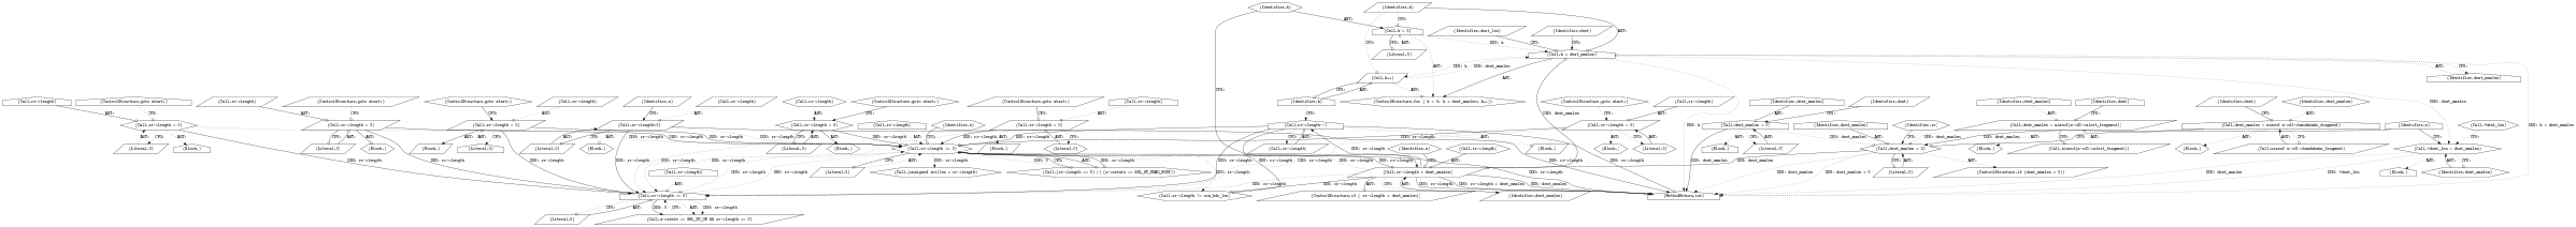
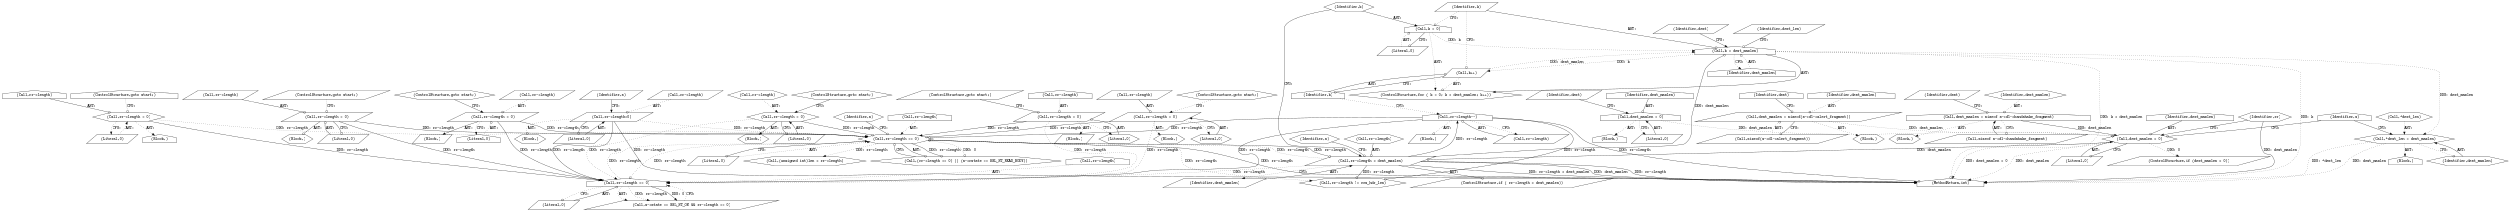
  digraph {
    fontname="Courier Prime"
    node [fontname="Courier Prime" shape=parallelogram]
    edge [arrowhead=normal fontname="Courier Prime" style=solid]
    n1 [label="(Call,*dest_len = dest_maxlen)" shape=hexagon]
    n2 [label="(Block,)" shape=house]
    n3 [label="(MethodReturn,int)" shape=house]
    n4 [label="(Identifier,dest_maxlen)" shape=hexagon]
    n5 [label="(Call,k < dest_maxlen)" shape=house]
    n6 [label="(Call,k++)"]
    n7 [label="(Identifier,dest_maxlen)" shape=house]
    n8 [label="(ControlStructure,for ( k = 0; k < dest_maxlen; k++))" shape=hexagon]
    n9 [label="(Identifier,k)" shape=house]
    n10 [label="(Call,rr->length--)" shape=house]
    n11 [label="(Call,k = 0)" shape=house]
    n12 [label="(Literal,0)"]
    n13 [label="(Call,rr->length < dest_maxlen)"]
    n14 [label="(Call,rr->length == 0)" shape=hexagon]
    n15 [label="(Call,rr->length == 0)" shape=house]
    n16 [label="(Identifier,dest_maxlen)"]
    n17 [label="(Call,rr->length != ccs_hdr_len)" shape=hexagon]
    n18 [label="(ControlStructure,if ( rr->length < dest_maxlen))"]
    n19 [label="(Call,(unsigned int)len > rr->length)" shape=hexagon]
    n20 [label="(Literal,0)"]
    n21 [label="(Call,(rr->length == 0) || (s->rstate == SSL_ST_READ_BODY))" shape=hexagon]
    n22 [label="(Literal,0)"]
    n23 [label="(Call,s->state == SSL_ST_OK && rr->length == 0)"]
    n24 [label="(Block,)"]
    n25 [label="(Call,rr->length)"]
    n26 [label="(Call,rr->length = 0)" shape=hexagon]
    n27 [label="(Block,)" shape=house]
    n28 [label="(Literal,0)"]
    n29 [label="(Call,rr->length = 0)"]
    n30 [label="(Block,)" shape=hexagon]
    n31 [label="(Literal,0)"]
    n32 [label="(Call,rr->length = 0)"]
    n33 [label="(Block,)"]
    n34 [label="(Literal,0)" shape=house]
    n35 [label="(Call,rr->length=0)"]
    n36 [label="(Literal,0)"]
    n37 [label="(Block,)" shape=hexagon]
    n38 [label="(Call,rr->length = 0)" shape=hexagon]
    n39 [label="(Block,)" shape=hexagon]
    n40 [label="(Literal,0)"]
    n41 [label="(Call,rr->length = 0)"]
    n42 [label="(Literal,0)" shape=hexagon]
    n43 [label="(Block,)"]
    n44 [label="(Call,rr->length = 0)"]
    n45 [label="(Literal,0)" shape=hexagon]
    n46 [label="(Block,)" shape=hexagon]
    n47 [label="(Call,dest_maxlen > 0)" shape=hexagon]
    n48 [label="(Literal,0)"]
    n49 [label="(ControlStructure,if (dest_maxlen > 0))"]
    n50 [label="(Call,dest_maxlen = 0)" shape=house]
    n51 [label="(Block,)" shape=house]
    n52 [label="(Literal,0)"]
    n53 [label="(Call,dest_maxlen = sizeof(s->d1->alert_fragment))"]
    n54 [label="(Block,)" shape=hexagon]
    n55 [label="(Call,sizeof(s->d1->alert_fragment))"]
    n56 [label="(Call,dest_maxlen = sizeof s->d1->handshake_fragment)" shape=house]
    n57 [label="(Call,sizeof s->d1->handshake_fragment)"]
    n58 [label="(Block,)" shape=hexagon]
    n59 [label="(Call,rr->length)"]
    n60 [label="(Identifier,dest_len)"]
    n61 [label="(ControlStructure,goto start;)"]
    n62 [label="(Identifier,dest_maxlen)" shape=house]
    n63 [label="(Identifier,k)"]
    n64 [label="(Call,rr->length)" shape=house]
    n65 [label="(Identifier,dest_maxlen)" shape=house]
    n66 [label="(Identifier,rr)" shape=hexagon]
    n67 [label="(Identifier,dest)"]
    n68 [label="(Call,*dest_len)" shape=hexagon]
    n69 [label="(Identifier,s)"]
    n70 [label="(Call,rr->length)" shape=house]
    n71 [label="(ControlStructure,goto start;)" shape=hexagon]
    n72 [label="(Identifier,dest)"]
    n73 [label="(Call,rr->length)"]
    n74 [label="(Identifier,dest)"]
    n75 [label="(ControlStructure,goto start;)" shape=hexagon]
    n76 [label="(Call,rr->length)"]
    n77 [label="(Identifier,s)" shape=hexagon]
    n78 [label="(Identifier,dest)" shape=house]
    n79 [label="(Call,rr->length)" shape=hexagon]
    n80 [label="(Call,rr->length)" shape=hexagon]
    n81 [label="(ControlStructure,goto start;)" shape=house]
    n82 [label="(Identifier,s)" shape=house]
    n83 [label="(ControlStructure,goto start;)" shape=hexagon]
    n84 [label="(Identifier,k)" shape=hexagon]
    n85 [label="(Call,rr->length)" shape=house]
    n86 [label="(ControlStructure,goto start;)"]
    n87 [label="(Identifier,s)" shape=hexagon]
    n88 [label="(Identifier,dest_maxlen)" shape=hexagon]
    n89 [label="(Call,rr->length)"]
    n90 [label="(Call,rr->length)" shape=house]
    n91 [label="(Identifier,dest_maxlen)" shape=house]
    n1 -> n2 [label="AST: " style=dotted]
    n1 -> n3 [label="DDG: dest_maxlen" style=dotted]
    n1 -> n3 [arrowhead=odot label="DDG: *dest_len" style=dotted]
    n1 -> n4 [arrowhead=odot label="CFG: " style=dotted]
    n4 -> n1 [label="AST: "]
    n5 -> n1 [label="DDG: dest_maxlen" style=dotted]
    n5 -> n3 [arrowhead=odot label="DDG: k < dest_maxlen" style=dotted]
    n5 -> n3 [label="DDG: k" style=dotted]
    n5 -> n6 [label="DDG: k" style=dotted]
    n5 -> n7 [label="CFG: " style=dotted]
    n5 -> n8 [label="AST: "]
    n6 -> n5 [label="DDG: dest_maxlen" style=dotted]
    n6 -> n8 [arrowhead=odot label="AST: " style=dotted]
    n6 -> n9 [arrowhead=odot label="CFG: "]
    n7 -> n5 [arrowhead=odot label="AST: " style=dotted]
    n9 -> n6 [arrowhead=odot label="AST: "]
    n9 -> n10 [label="CFG: " style=dotted]
    n10 -> n3 [arrowhead=odot label="DDG: rr->length"]
    n10 -> n14 [arrowhead=odot label="DDG: rr->length"]
    n10 -> n15 [label="DDG: rr->length"]
    n10 -> n17 [arrowhead=odot label="DDG: rr->length"]
    n10 -> n24 [arrowhead=odot label="AST: " style=dotted]
    n10 -> n25 [label="CFG: " style=dotted]
    n11 -> n5 [label="DDG: k" style=dotted]
    n11 -> n8 [label="AST: " style=dotted]
    n11 -> n12 [arrowhead=odot label="CFG: "]
    n12 -> n11 [arrowhead=odot label="AST: " style=dotted]
    n13 -> n3 [arrowhead=odot label="DDG: rr->length"]
    n13 -> n3 [label="DDG: rr->length < dest_maxlen"]
    n13 -> n3 [label="DDG: dest_maxlen"]
    n13 -> n5 [arrowhead=odot label="DDG: dest_maxlen"]
    n13 -> n10 [label="DDG: rr->length"]
    n13 -> n14 [arrowhead=odot label="DDG: rr->length" style=dotted]
    n13 -> n15 [label="DDG: rr->length" style=dotted]
    n13 -> n16 [label="CFG: " style=dotted]
    n13 -> n17 [arrowhead=odot label="DDG: rr->length"]
    n13 -> n18 [arrowhead=odot label="AST: "]
    n14 -> n3 [arrowhead=odot label="DDG: rr->length"]
    n14 -> n13 [arrowhead=odot label="DDG: rr->length"]
    n14 -> n15 [arrowhead=odot label="DDG: rr->length" style=dotted]
    n14 -> n17 [label="DDG: rr->length" style=dotted]
    n14 -> n19 [label="DDG: rr->length" style=dotted]
    n14 -> n20 [arrowhead=odot label="CFG: "]
    n14 -> n21 [arrowhead=odot label="AST: "]
    n14 -> n21 [arrowhead=odot label="DDG: rr->length"]
    n14 -> n21 [arrowhead=odot label="DDG: 0" style=dotted]
    n15 -> n14 [label="DDG: rr->length" style=dotted]
    n15 -> n22 [arrowhead=odot label="CFG: " style=dotted]
    n15 -> n23 [label="AST: " style=dotted]
    n15 -> n23 [label="DDG: rr->length" style=dotted]
    n15 -> n23 [label="DDG: 0"]
    n16 -> n13 [label="AST: "]
    n20 -> n14 [label="AST: " style=dotted]
    n21 -> n14 [arrowhead=odot label="CFG: "]
    n22 -> n15 [arrowhead=odot label="AST: "]
    n23 -> n15 [label="CFG: " style=dotted]
    n25 -> n10 [arrowhead=odot label="AST: "]
    n26 -> n14 [arrowhead=odot label="DDG: rr->length" style=dotted]
    n26 -> n15 [label="DDG: rr->length"]
    n26 -> n27 [label="AST: " style=dotted]
    n26 -> n28 [label="CFG: " style=dotted]
    n28 -> n26 [label="AST: " style=dotted]
    n29 -> n14 [label="DDG: rr->length"]
    n29 -> n15 [arrowhead=odot label="DDG: rr->length"]
    n29 -> n30 [arrowhead=odot label="AST: "]
    n29 -> n31 [arrowhead=odot label="CFG: "]
    n31 -> n29 [arrowhead=odot label="AST: "]
    n32 -> n14 [label="DDG: rr->length"]
    n32 -> n15 [label="DDG: rr->length"]
    n32 -> n33 [label="AST: "]
    n32 -> n34 [label="CFG: " style=dotted]
    n34 -> n32 [arrowhead=odot label="AST: " style=dotted]
    n35 -> n3 [label="DDG: rr->length"]
    n35 -> n14 [arrowhead=odot label="DDG: rr->length" style=dotted]
    n35 -> n15 [label="DDG: rr->length"]
    n35 -> n36 [arrowhead=odot label="CFG: "]
    n35 -> n37 [arrowhead=odot label="AST: " style=dotted]
    n36 -> n35 [label="AST: "]
    n38 -> n14 [arrowhead=odot label="DDG: rr->length"]
    n38 -> n15 [label="DDG: rr->length" style=dotted]
    n38 -> n39 [label="AST: "]
    n38 -> n40 [arrowhead=odot label="CFG: "]
    n40 -> n38 [label="AST: "]
    n41 -> n14 [label="DDG: rr->length"]
    n41 -> n15 [label="DDG: rr->length" style=dotted]
    n41 -> n42 [label="CFG: " style=dotted]
    n41 -> n43 [label="AST: " style=dotted]
    n42 -> n41 [arrowhead=odot label="AST: "]
    n44 -> n14 [arrowhead=odot label="DDG: rr->length"]
    n44 -> n15 [arrowhead=odot label="DDG: rr->length" style=dotted]
    n44 -> n45 [label="CFG: " style=dotted]
    n44 -> n46 [label="AST: " style=dotted]
    n45 -> n44 [label="AST: "]
    n47 -> n3 [label="DDG: dest_maxlen > 0" style=dotted]
    n47 -> n3 [label="DDG: dest_maxlen" style=dotted]
    n47 -> n13 [arrowhead=odot label="DDG: dest_maxlen"]
    n47 -> n48 [arrowhead=odot label="CFG: "]
-   n47 -> n49 [label="AST: " style=dotted]
+   n47 -> n49 [label="DDG: 0" style=dotted]
    n48 -> n47 [label="AST: "]
-   n50 -> n3 [label="DDG: dest_maxlen"]
+   n66 -> n3 [label="DDG: dest_maxlen"]
    n50 -> n47 [arrowhead=odot label="DDG: dest_maxlen" style=dotted]
    n50 -> n51 [label="AST: " style=dotted]
    n50 -> n52 [label="CFG: " style=dotted]
    n52 -> n50 [label="AST: "]
    n53 -> n47 [arrowhead=odot label="DDG: dest_maxlen" style=dotted]
    n53 -> n54 [label="AST: " style=dotted]
    n53 -> n55 [arrowhead=odot label="CFG: "]
    n55 -> n53 [arrowhead=odot label="AST: " style=dotted]
    n56 -> n47 [label="DDG: dest_maxlen"]
    n56 -> n57 [arrowhead=odot label="CFG: " style=dotted]
    n56 -> n58 [label="AST: " style=dotted]
    n57 -> n56 [label="AST: "]
    n59 -> n35 [arrowhead=odot label="AST: " style=dotted]
    n60 -> n5 [arrowhead=odot label="CFG: "]
    n61 -> n29 [arrowhead=odot label="CFG: " style=dotted]
    n62 -> n50 [arrowhead=odot label="AST: "]
    n63 -> n5 [arrowhead=odot label="AST: "]
    n63 -> n6 [arrowhead=odot label="CFG: " style=dotted]
    n63 -> n11 [arrowhead=odot label="CFG: " style=dotted]
    n64 -> n14 [label="AST: " style=dotted]
    n65 -> n53 [arrowhead=odot label="AST: " style=dotted]
    n66 -> n47 [label="CFG: "]
    n67 -> n5 [label="CFG: "]
-   n68 -> n1 [label="CFG: " style=dotted]
+   n68 -> n1 [label="AST: " style=dotted]
    n69 -> n35 [label="CFG: "]
    n70 -> n15 [arrowhead=odot label="AST: " style=dotted]
    n71 -> n32 [label="CFG: "]
    n72 -> n56 [arrowhead=odot label="CFG: "]
    n73 -> n44 [arrowhead=odot label="AST: "]
    n74 -> n50 [label="CFG: "]
    n75 -> n44 [label="CFG: " style=dotted]
    n76 -> n29 [arrowhead=odot label="AST: "]
    n77 -> n13 [arrowhead=odot label="CFG: "]
    n78 -> n53 [arrowhead=odot label="CFG: "]
    n79 -> n13 [arrowhead=odot label="AST: "]
    n80 -> n38 [label="AST: " style=dotted]
    n81 -> n26 [arrowhead=odot label="CFG: " style=dotted]
    n82 -> n1 [label="CFG: "]
    n82 -> n47 [arrowhead=odot label="CFG: "]
    n83 -> n38 [label="CFG: "]
    n84 -> n11 [label="AST: "]
    n84 -> n13 [label="CFG: "]
    n85 -> n26 [arrowhead=odot label="AST: "]
    n86 -> n41 [arrowhead=odot label="CFG: "]
    n87 -> n14 [arrowhead=odot label="CFG: "]
    n88 -> n56 [arrowhead=odot label="AST: " style=dotted]
    n89 -> n32 [arrowhead=odot label="AST: " style=dotted]
    n90 -> n41 [arrowhead=odot label="AST: " style=dotted]
    n91 -> n47 [arrowhead=odot label="AST: "]
  }
